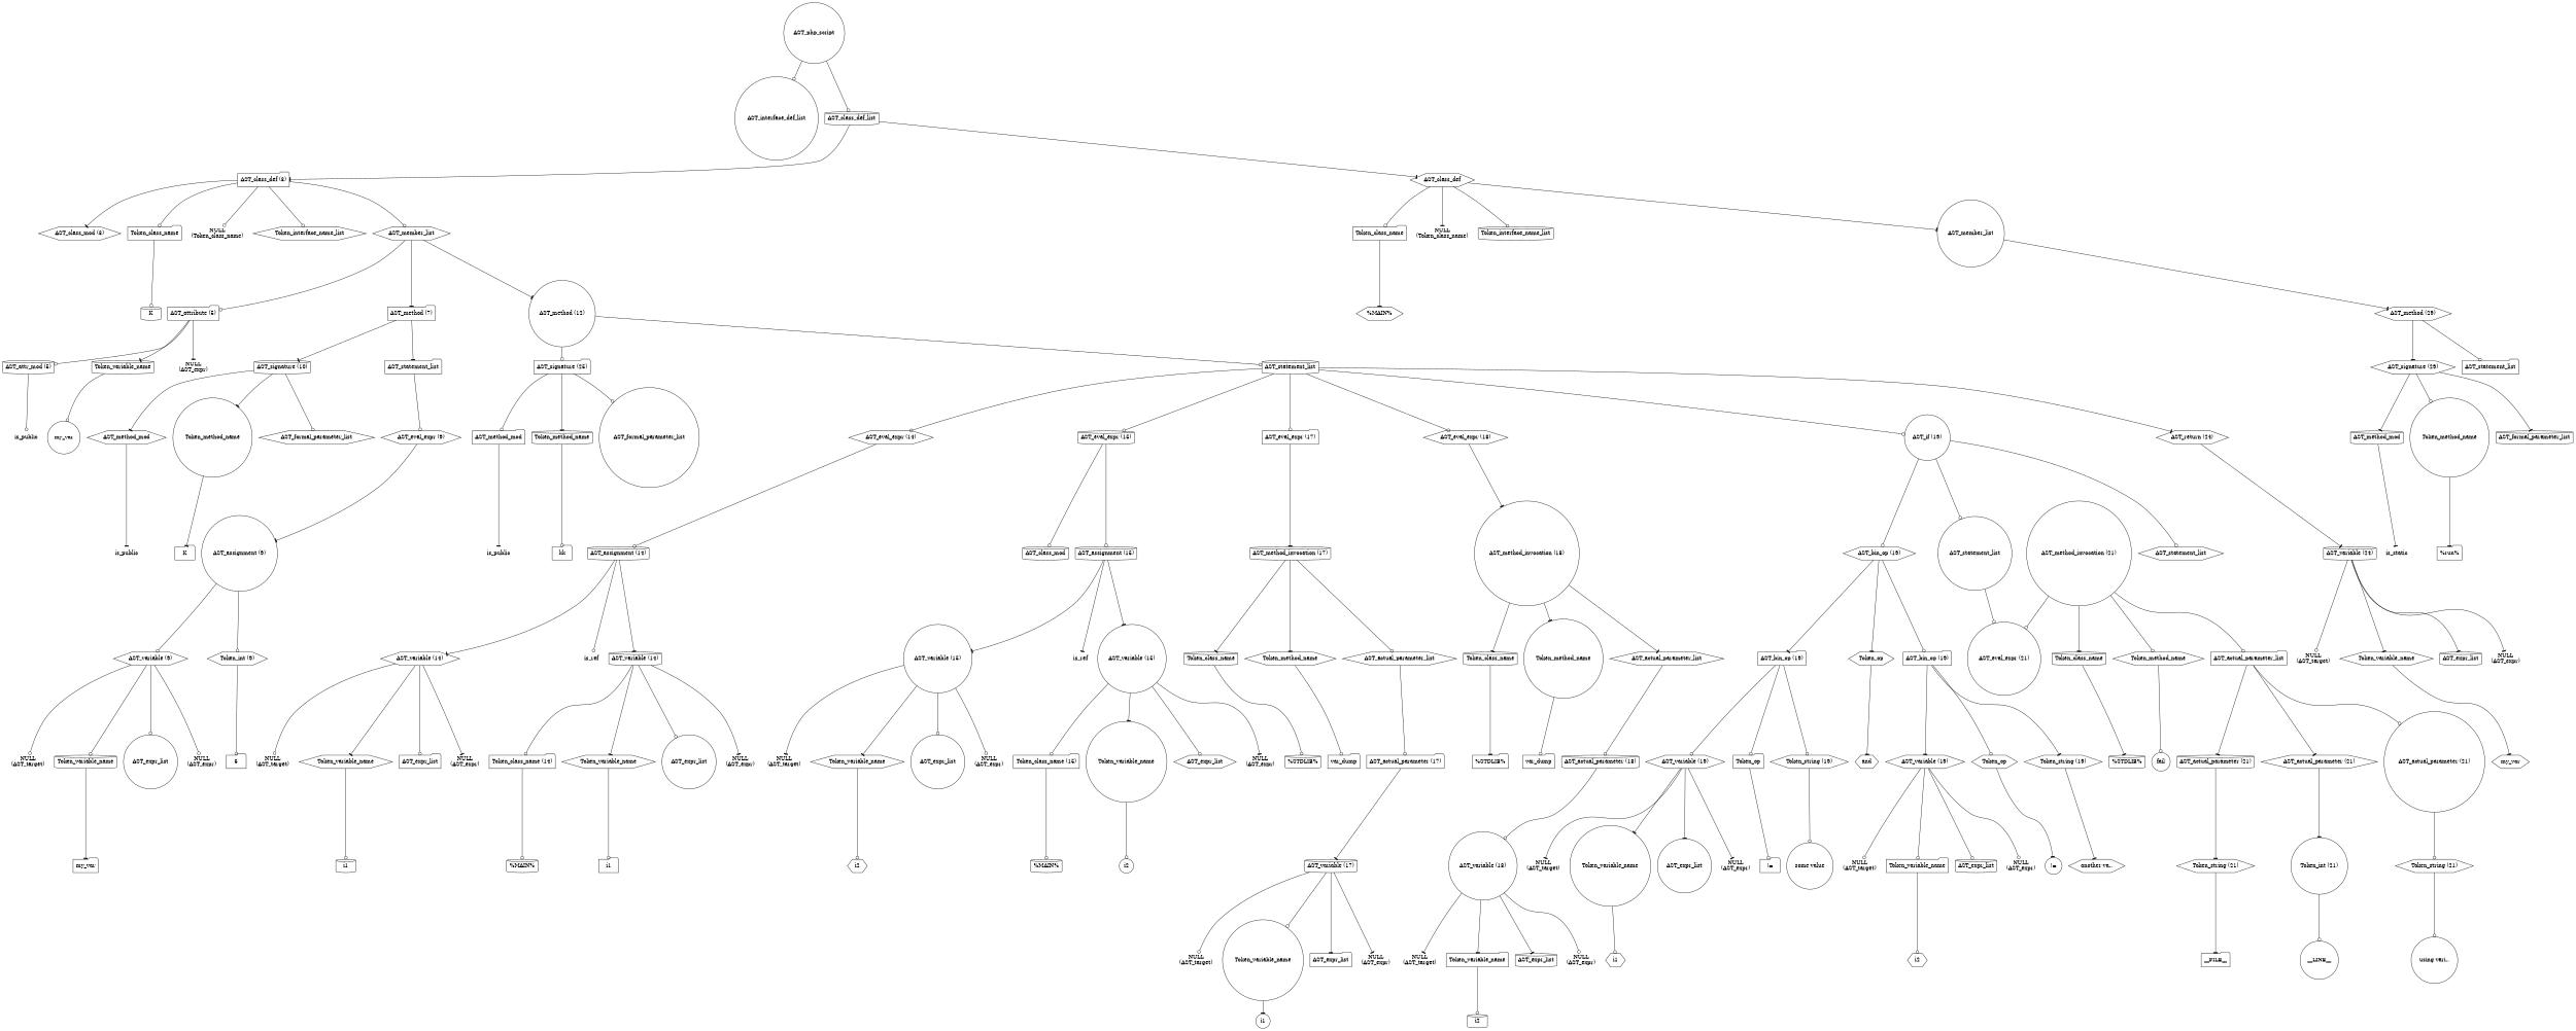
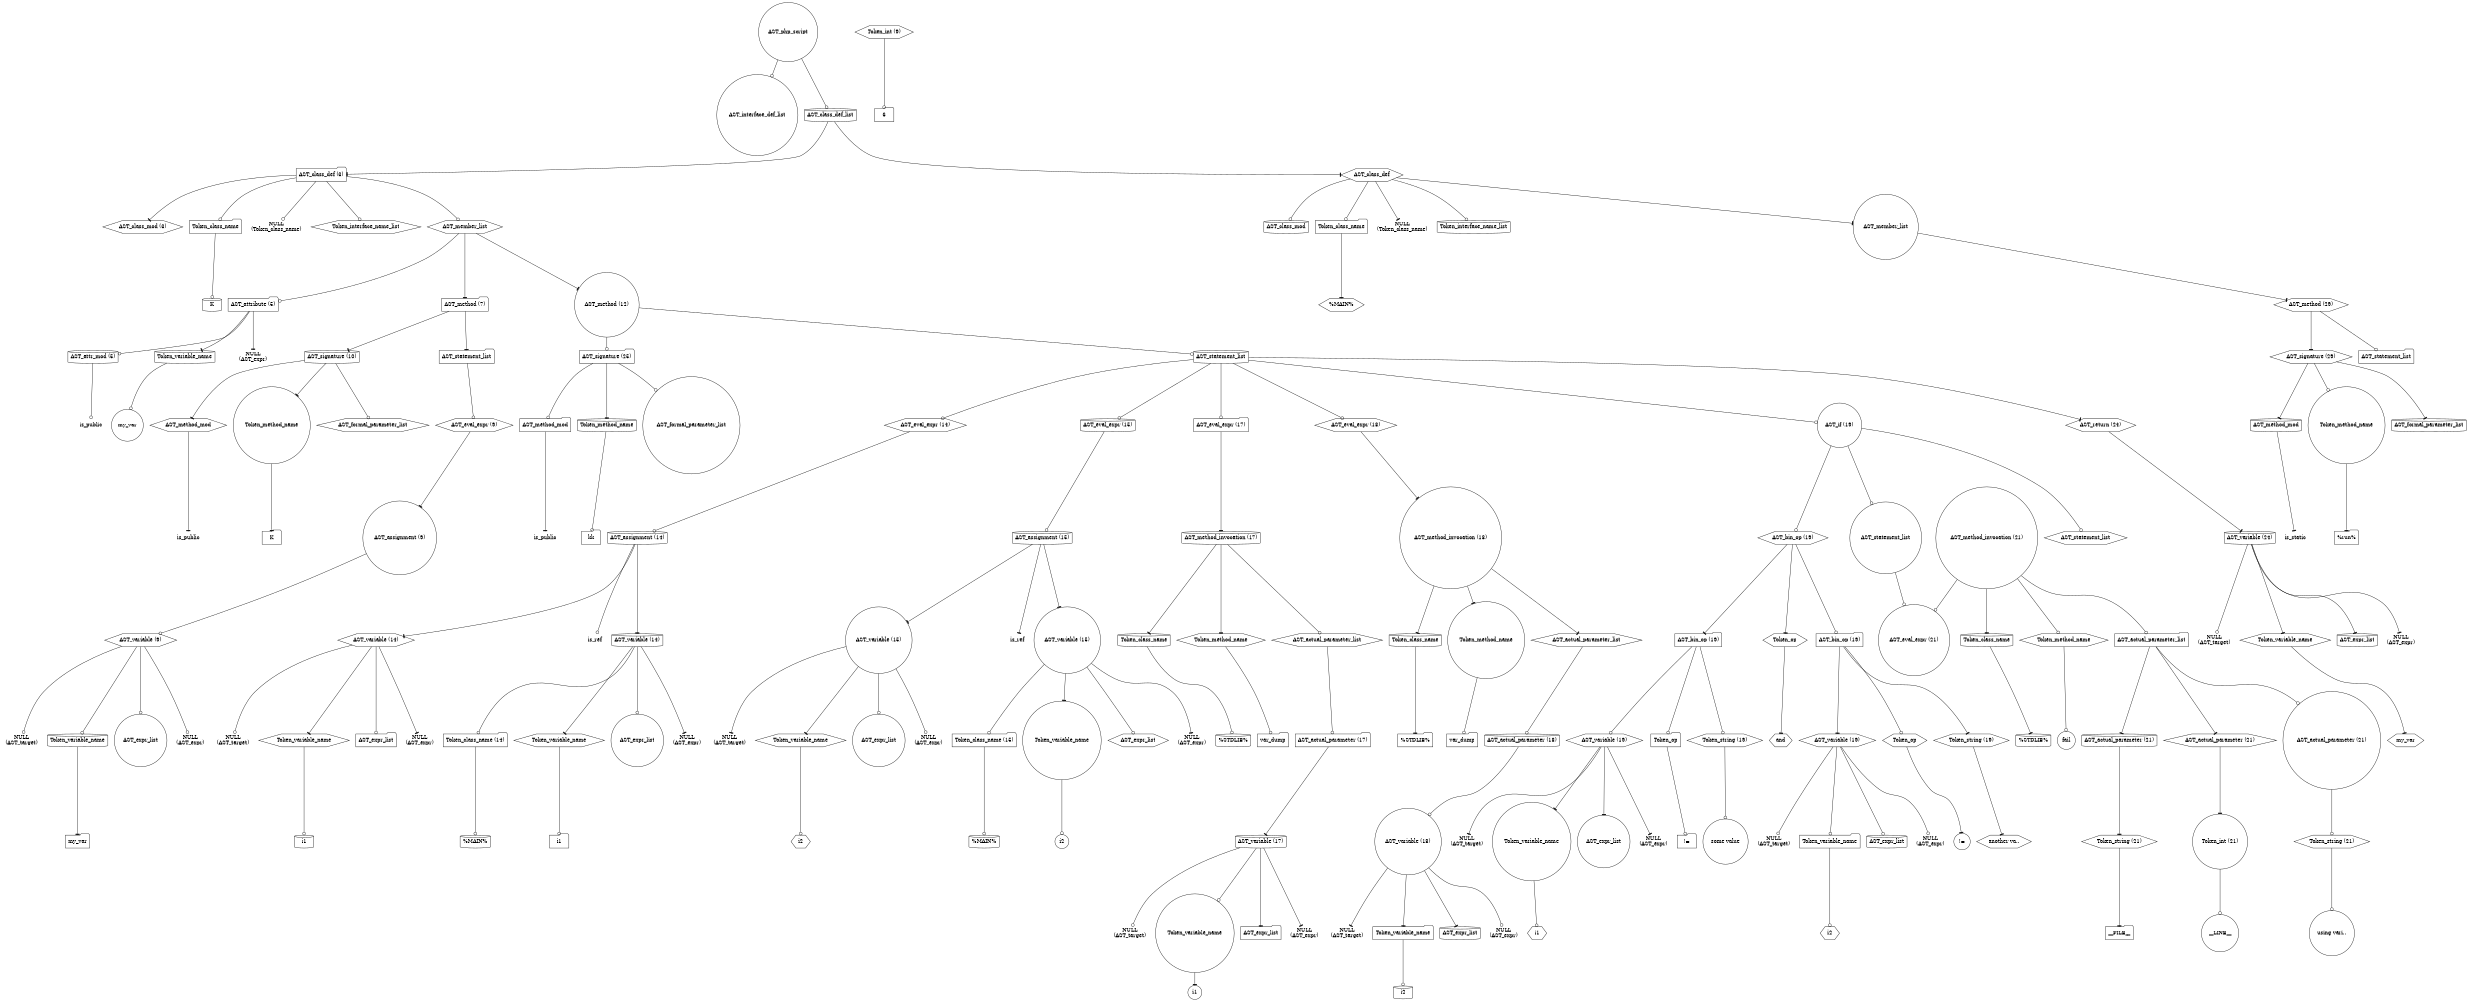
  digraph {
    node [shape=hexagon]
    edge [arrowhead=odot]
    n1 [label=AST_php_script shape=circle]
    n2 [label=AST_interface_def_list shape=circle]
    n3 [label=AST_class_def_list shape=cylinder]
    n4 [label="AST_class_def (3)" shape=folder]
    n5 [label=AST_class_def]
    n6 [label="AST_class_mod (3)"]
    n7 [label=Token_class_name shape=folder]
    n8 [label="NULL\n(Token_class_name)" shape=plaintext]
    n9 [label=Token_interface_name_list]
    n10 [label=AST_member_list]
    n11 [label=AST_class_mod shape=cylinder]
    n12 [label=Token_class_name shape=folder]
    n13 [label="NULL\n(Token_class_name)" shape=plaintext]
    n14 [label=Token_interface_name_list shape=cylinder]
    n15 [label=AST_member_list shape=circle]
    n16 [label=K shape=cylinder]
    n17 [label="AST_attribute (5)" shape=folder]
    n18 [label="AST_method (7)" shape=folder]
    n19 [label="AST_method (12)" shape=circle]
    n20 [label="AST_attr_mod (5)" shape=cylinder]
    n21 [label=Token_variable_name shape=cylinder]
    n22 [label="NULL\n(AST_expr)" shape=plaintext]
    n23 [label="AST_signature (10)" shape=cylinder]
    n24 [label=AST_statement_list shape=folder]
    n25 [label="AST_signature (25)" shape=folder]
    n26 [label=AST_statement_list shape=cylinder]
    n27 [label=is_public shape=plaintext]
    n28 [label=my_var shape=circle]
    n29 [label=AST_method_mod]
    n30 [label=Token_method_name shape=circle]
    n31 [label=AST_formal_parameter_list]
    n32 [label="AST_eval_expr (9)"]
    n33 [label=is_public shape=plaintext]
    n34 [label=K shape=folder]
    n35 [label="AST_assignment (9)" shape=circle]
    n36 [label="AST_variable (9)"]
    n37 [label="Token_int (9)"]
    n38 [label="NULL\n(AST_target)" shape=plaintext]
    n39 [label=Token_variable_name shape=cylinder]
    n40 [label=AST_expr_list shape=circle]
    n41 [label="NULL\n(AST_expr)" shape=plaintext]
    n42 [label=6 shape=folder]
    n43 [label=my_var shape=folder]
    n44 [label=AST_method_mod shape=folder]
    n45 [label=Token_method_name shape=cylinder]
    n46 [label=AST_formal_parameter_list shape=circle]
    n47 [label="AST_eval_expr (14)"]
    n48 [label="AST_eval_expr (15)" shape=cylinder]
    n49 [label="AST_eval_expr (17)" shape=folder]
    n50 [label="AST_eval_expr (18)"]
    n51 [label="AST_if (19)" shape=circle]
    n52 [label="AST_return (24)"]
    n53 [label=is_public shape=plaintext]
    n54 [label=kk shape=folder]
    n55 [label="AST_assignment (14)" shape=cylinder]
    n56 [label="AST_assignment (15)" shape=cylinder]
    n57 [label="AST_method_invocation (17)" shape=cylinder]
    n58 [label="AST_method_invocation (18)" shape=circle]
    n59 [label="AST_bin_op (19)"]
    n60 [label=AST_statement_list shape=circle]
    n61 [label=AST_statement_list]
    n62 [label="AST_variable (24)" shape=cylinder]
    n63 [label="AST_variable (14)"]
    n64 [label=is_ref shape=plaintext]
    n65 [label="AST_variable (14)" shape=cylinder]
    n66 [label="NULL\n(AST_target)" shape=plaintext]
    n67 [label=Token_variable_name]
    n68 [label=AST_expr_list shape=folder]
    n69 [label="NULL\n(AST_expr)" shape=plaintext]
    n70 [label="Token_class_name (14)" shape=folder]
    n71 [label=Token_variable_name]
    n72 [label=AST_expr_list shape=circle]
    n73 [label="NULL\n(AST_expr)" shape=plaintext]
    n74 [label=i1 shape=cylinder]
    n75 [label="%MAIN%" shape=cylinder]
    n76 [label=i1 shape=folder]
    n77 [label="AST_variable (15)" shape=circle]
    n78 [label=is_ref shape=plaintext]
    n79 [label="AST_variable (15)" shape=circle]
    n80 [label="NULL\n(AST_target)" shape=plaintext]
    n81 [label=Token_variable_name]
    n82 [label=AST_expr_list shape=circle]
    n83 [label="NULL\n(AST_expr)" shape=plaintext]
    n84 [label="Token_class_name (15)" shape=folder]
    n85 [label=Token_variable_name shape=circle]
    n86 [label=AST_expr_list]
    n87 [label="NULL\n(AST_expr)" shape=plaintext]
    n88 [label=i2]
    n89 [label="%MAIN%" shape=cylinder]
    n90 [label=i2 shape=circle]
    n91 [label=Token_class_name shape=cylinder]
    n92 [label=Token_method_name]
    n93 [label=AST_actual_parameter_list]
    n94 [label="%STDLIB%" shape=cylinder]
    n95 [label=var_dump shape=folder]
    n96 [label="AST_actual_parameter (17)" shape=folder]
    n97 [label="AST_variable (17)" shape=cylinder]
    n98 [label="NULL\n(AST_target)" shape=plaintext]
    n99 [label=Token_variable_name shape=circle]
    n100 [label=AST_expr_list shape=folder]
    n101 [label="NULL\n(AST_expr)" shape=plaintext]
    n102 [label=i1 shape=circle]
    n103 [label=Token_class_name shape=cylinder]
    n104 [label=Token_method_name shape=circle]
    n105 [label=AST_actual_parameter_list]
    n106 [label="%STDLIB%" shape=folder]
    n107 [label=var_dump shape=folder]
    n108 [label="AST_actual_parameter (18)" shape=cylinder]
    n109 [label="AST_variable (18)" shape=circle]
    n110 [label="NULL\n(AST_target)" shape=plaintext]
    n111 [label=Token_variable_name shape=folder]
    n112 [label=AST_expr_list shape=cylinder]
    n113 [label="NULL\n(AST_expr)" shape=plaintext]
    n114 [label=i2 shape=cylinder]
    n115 [label="AST_bin_op (19)" shape=folder]
    n116 [label=Token_op]
    n117 [label="AST_bin_op (19)" shape=folder]
    n118 [label="AST_eval_expr (21)" shape=circle]
    n119 [label="AST_variable (19)"]
    n120 [label=Token_op shape=folder]
    n121 [label="Token_string (19)"]
    n122 [label=and]
    n123 [label="AST_variable (19)"]
    n124 [label=Token_op]
    n125 [label="Token_string (19)"]
    n126 [label="NULL\n(AST_target)" shape=plaintext]
    n127 [label=Token_variable_name shape=circle]
    n128 [label=AST_expr_list shape=circle]
    n129 [label="NULL\n(AST_expr)" shape=plaintext]
    n130 [label="!=" shape=folder]
    n131 [label="some value" shape=circle]
    n132 [label=i1]
    n133 [label="NULL\n(AST_target)" shape=plaintext]
    n134 [label=Token_variable_name shape=folder]
    n135 [label=AST_expr_list shape=cylinder]
    n136 [label="NULL\n(AST_expr)" shape=plaintext]
    n137 [label="!=" shape=circle]
    n138 [label="another va.."]
    n139 [label=i2]
    n140 [label="AST_method_invocation (21)" shape=circle]
    n141 [label=Token_class_name shape=cylinder]
    n142 [label=Token_method_name]
    n143 [label=AST_actual_parameter_list shape=folder]
    n144 [label="%STDLIB%" shape=cylinder]
    n145 [label=fail shape=circle]
    n146 [label="AST_actual_parameter (21)" shape=cylinder]
    n147 [label="AST_actual_parameter (21)"]
    n148 [label="AST_actual_parameter (21)" shape=circle]
    n149 [label="Token_string (21)"]
    n150 [label="Token_int (21)" shape=circle]
    n151 [label="Token_string (21)"]
    n152 [label=__FILE__ shape=folder]
    n153 [label=__LINE__ shape=circle]
    n154 [label="using vari.." shape=circle]
    n155 [label="NULL\n(AST_target)" shape=plaintext]
    n156 [label=Token_variable_name]
    n157 [label=AST_expr_list shape=cylinder]
    n158 [label="NULL\n(AST_expr)" shape=plaintext]
    n159 [label=my_var]
    n160 [label="%MAIN%"]
    n161 [label="AST_method (29)"]
    n162 [label="AST_signature (29)"]
    n163 [label=AST_statement_list shape=folder]
    n164 [label=AST_method_mod shape=cylinder]
    n165 [label=Token_method_name shape=circle]
    n166 [label=AST_formal_parameter_list shape=cylinder]
    n167 [label=is_static shape=plaintext]
    n168 [label="%run%" shape=folder]
    n1 -> n2
    n1 -> n3
    n3 -> n4 [arrowhead=tee]
    n3 -> n5 [arrowhead=tee]
    n4 -> n6 [arrowhead=tee]
    n4 -> n7
    n4 -> n8
    n4 -> n9
    n4 -> n10
-   n48 -> n11
+   n5 -> n11
    n5 -> n12
    n5 -> n13 [arrowhead=tee]
    n5 -> n14
    n5 -> n15 [arrowhead=tee]
    n7 -> n16
    n10 -> n17
    n10 -> n18 [arrowhead=tee]
    n10 -> n19 [arrowhead=tee]
    n12 -> n160 [arrowhead=tee]
    n15 -> n161 [arrowhead=tee]
    n17 -> n20
    n17 -> n21 [arrowhead=tee]
    n17 -> n22 [arrowhead=tee]
    n18 -> n23 [arrowhead=tee]
    n18 -> n24 [arrowhead=tee]
    n19 -> n25
    n19 -> n26
    n20 -> n27
    n21 -> n28
    n23 -> n29 [arrowhead=tee]
    n23 -> n30 [arrowhead=tee]
    n23 -> n31
    n24 -> n32
    n25 -> n44
    n25 -> n45 [arrowhead=tee]
    n25 -> n46
    n26 -> n47
    n26 -> n48
    n26 -> n49
    n26 -> n50
    n26 -> n51
    n26 -> n52 [arrowhead=tee]
    n29 -> n33 [arrowhead=tee]
    n30 -> n34 [arrowhead=tee]
    n32 -> n35 [arrowhead=tee]
    n35 -> n36
-   n35 -> n37
    n36 -> n38
    n36 -> n39
    n36 -> n40
    n36 -> n41
    n37 -> n42
    n39 -> n43 [arrowhead=tee]
    n44 -> n53 [arrowhead=tee]
    n45 -> n54
    n47 -> n55
    n48 -> n56
    n49 -> n57 [arrowhead=tee]
    n50 -> n58 [arrowhead=tee]
    n51 -> n59
    n51 -> n60
    n51 -> n61
    n52 -> n62 [arrowhead=tee]
    n55 -> n63 [arrowhead=tee]
    n55 -> n64
    n55 -> n65 [arrowhead=tee]
    n56 -> n77 [arrowhead=tee]
    n56 -> n78 [arrowhead=tee]
    n56 -> n79 [arrowhead=tee]
    n57 -> n91 [arrowhead=tee]
    n57 -> n92 [arrowhead=tee]
    n57 -> n93
    n58 -> n103 [arrowhead=tee]
    n58 -> n104 [arrowhead=tee]
    n58 -> n105 [arrowhead=tee]
    n59 -> n115 [arrowhead=tee]
    n59 -> n116 [arrowhead=tee]
    n59 -> n117
    n60 -> n118
    n62 -> n155
    n62 -> n156 [arrowhead=tee]
    n62 -> n157 [arrowhead=tee]
    n62 -> n158 [arrowhead=tee]
    n63 -> n66
    n63 -> n67 [arrowhead=tee]
    n63 -> n68
    n63 -> n69 [arrowhead=tee]
    n65 -> n70
    n65 -> n71 [arrowhead=tee]
    n65 -> n72
    n65 -> n73 [arrowhead=tee]
    n67 -> n74
    n70 -> n75
    n71 -> n76
    n77 -> n80 [arrowhead=tee]
    n77 -> n81 [arrowhead=tee]
    n77 -> n82
    n77 -> n83
    n79 -> n84
    n79 -> n85 [arrowhead=tee]
    n79 -> n86
    n79 -> n87 [arrowhead=tee]
    n81 -> n88
    n84 -> n89
    n85 -> n90
    n91 -> n94
    n92 -> n95
    n93 -> n96
    n96 -> n97 [arrowhead=tee]
    n97 -> n98
    n97 -> n99
    n97 -> n100 [arrowhead=tee]
    n97 -> n101 [arrowhead=tee]
    n99 -> n102 [arrowhead=tee]
    n103 -> n106 [arrowhead=tee]
    n104 -> n107
    n105 -> n108
    n108 -> n109
    n109 -> n110 [arrowhead=tee]
    n109 -> n111 [arrowhead=tee]
    n109 -> n112 [arrowhead=tee]
    n109 -> n113
    n111 -> n114
    n115 -> n119
    n115 -> n120
    n115 -> n121
    n116 -> n122 [arrowhead=tee]
    n117 -> n123 [arrowhead=tee]
    n117 -> n124
    n117 -> n125 [arrowhead=tee]
    n119 -> n126 [arrowhead=tee]
    n119 -> n127 [arrowhead=tee]
    n119 -> n128 [arrowhead=tee]
    n119 -> n129 [arrowhead=tee]
    n120 -> n130
    n121 -> n131
    n123 -> n133
    n123 -> n134
    n123 -> n135
    n123 -> n136
    n124 -> n137 [arrowhead=tee]
    n125 -> n138 [arrowhead=tee]
    n127 -> n132
    n134 -> n139
    n140 -> n118
    n140 -> n141 [arrowhead=tee]
    n140 -> n142
    n140 -> n143
    n141 -> n144 [arrowhead=tee]
    n142 -> n145
    n143 -> n146 [arrowhead=tee]
    n143 -> n147 [arrowhead=tee]
    n143 -> n148
    n146 -> n149 [arrowhead=tee]
    n147 -> n150 [arrowhead=tee]
    n148 -> n151
    n149 -> n152 [arrowhead=tee]
    n150 -> n153
    n151 -> n154
    n156 -> n159 [arrowhead=tee]
    n161 -> n162 [arrowhead=tee]
    n161 -> n163
    n162 -> n164 [arrowhead=tee]
    n162 -> n165
    n162 -> n166 [arrowhead=tee]
    n164 -> n167 [arrowhead=tee]
    n165 -> n168 [arrowhead=tee]
  }
